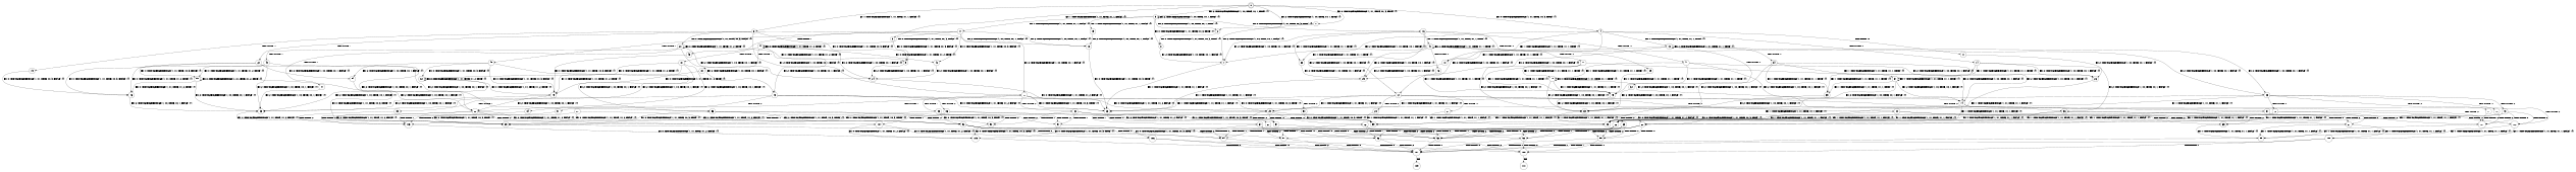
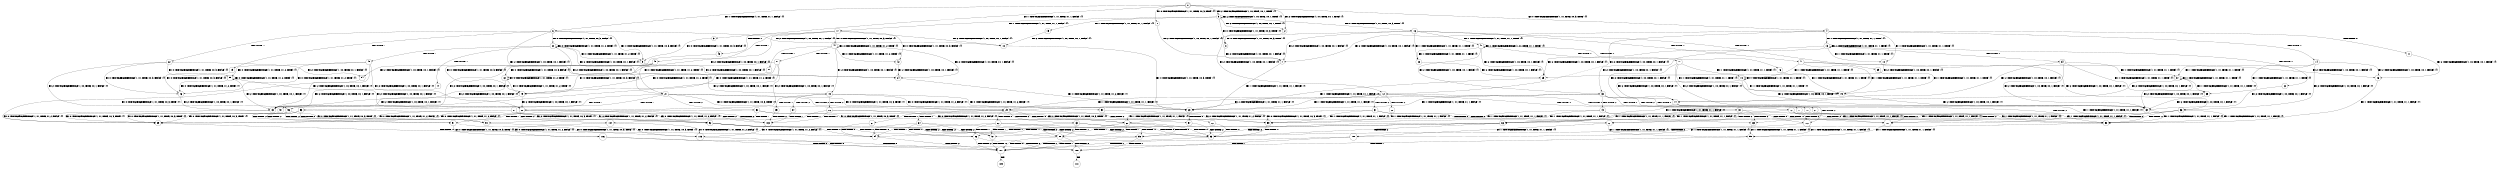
  digraph {
    node [shape=circle]
    0 [peripheries=2]
    1
    2
    3
    4
    5
    6
    7
    8
    9
    10
    11
    12
    13
    14
    15
    16
    17
    18
    19
    20
    21
    22
    23
    24
    25
    26
    27
    28
    29
    30
    31
    32
    33
    34
    35
    36
    37
    38
    39
    40
    41
    42
    43
    44
    45
    46
    47
    48
    49
    50
    51
    52
    53
    54
    55
    56
    57
    58
    59
    60
+   61
    62
    63
    64
    65
    66
    67
    68
    69
    70
    71
    72
    73
    74
    75
    76
    77
    78
    79
    80
    81
    82
    83
    84
    85
    86
    88
    89
    90
    91
    92
    93
    94
    95
    96
    97
    98
    99
    100
    101
    102
    103
    104
    87
    105
    106
    107
    108
    109
    110
    0 -> 1 [label="EX !0 !ATOMIC_EXCH_BRANCH (1, +1, TRUE, +0, 3, TRUE) !{}"]
    0 -> 2 [label="EX !2 !ATOMIC_EXCH_BRANCH (1, +0, TRUE, +0, 1, TRUE) !{}"]
    0 -> 3 [label="EX !1 !ATOMIC_EXCH_BRANCH (1, +1, TRUE, +1, 1, FALSE) !{}"]
    0 -> 4 [label="EX !0 !ATOMIC_EXCH_BRANCH (1, +1, TRUE, +0, 3, TRUE) !{}"]
    0 -> 5 [label="EX !2 !ATOMIC_EXCH_BRANCH (1, +0, TRUE, +0, 1, TRUE) !{}"]
    0 -> 6 [label="EX !1 !ATOMIC_EXCH_BRANCH (1, +1, TRUE, +1, 1, FALSE) !{}"]
    1 -> 7 [label="EX !2 !ATOMIC_EXCH_BRANCH (1, +0, TRUE, +0, 1, FALSE) !{}"]
    2 -> 8 [label="EX !0 !ATOMIC_EXCH_BRANCH (1, +1, TRUE, +0, 3, TRUE) !{}"]
    3 -> 9 [label="EX !0 !ATOMIC_EXCH_BRANCH (1, +1, TRUE, +0, 3, FALSE) !{}"]
    4 -> 7 [label="EX !2 !ATOMIC_EXCH_BRANCH (1, +0, TRUE, +0, 1, FALSE) !{}"]
    4 -> 10 [label="EX !1 !ATOMIC_EXCH_BRANCH (1, +1, TRUE, +1, 1, TRUE) !{}"]
    4 -> 11 [label="TERMINATE !0"]
    4 -> 12 [label="EX !2 !ATOMIC_EXCH_BRANCH (1, +0, TRUE, +0, 1, FALSE) !{}"]
    4 -> 13 [label="EX !1 !ATOMIC_EXCH_BRANCH (1, +1, TRUE, +1, 1, TRUE) !{}"]
    4 -> 14 [label="TERMINATE !0"]
    5 -> 2 [label="EX !2 !ATOMIC_EXCH_BRANCH (1, +0, TRUE, +0, 1, TRUE) !{}"]
    5 -> 5 [label="EX !2 !ATOMIC_EXCH_BRANCH (1, +0, TRUE, +0, 1, TRUE) !{}"]
    5 -> 8 [label="EX !0 !ATOMIC_EXCH_BRANCH (1, +1, TRUE, +0, 3, TRUE) !{}"]
    5 -> 15 [label="EX !1 !ATOMIC_EXCH_BRANCH (1, +1, TRUE, +1, 1, FALSE) !{}"]
    5 -> 16 [label="EX !0 !ATOMIC_EXCH_BRANCH (1, +1, TRUE, +0, 3, TRUE) !{}"]
    5 -> 17 [label="EX !1 !ATOMIC_EXCH_BRANCH (1, +1, TRUE, +1, 1, FALSE) !{}"]
    6 -> 9 [label="EX !0 !ATOMIC_EXCH_BRANCH (1, +1, TRUE, +0, 3, FALSE) !{}"]
    6 -> 18 [label="EX !2 !ATOMIC_EXCH_BRANCH (1, +0, TRUE, +0, 1, FALSE) !{}"]
    6 -> 19 [label="TERMINATE !1"]
    6 -> 20 [label="EX !0 !ATOMIC_EXCH_BRANCH (1, +1, TRUE, +0, 3, FALSE) !{}"]
    6 -> 21 [label="EX !2 !ATOMIC_EXCH_BRANCH (1, +0, TRUE, +0, 1, FALSE) !{}"]
    6 -> 22 [label="TERMINATE !1"]
    7 -> 23 [label="EX !1 !ATOMIC_EXCH_BRANCH (1, +1, TRUE, +1, 1, FALSE) !{}"]
    8 -> 7 [label="EX !2 !ATOMIC_EXCH_BRANCH (1, +0, TRUE, +0, 1, FALSE) !{}"]
    9 -> 24 [label="EX !2 !ATOMIC_EXCH_BRANCH (1, +0, TRUE, +0, 1, FALSE) !{}"]
    10 -> 25 [label="EX !2 !ATOMIC_EXCH_BRANCH (1, +0, TRUE, +0, 1, FALSE) !{}"]
    11 -> 26 [label="EX !2 !ATOMIC_EXCH_BRANCH (1, +0, TRUE, +0, 1, FALSE) !{}"]
    12 -> 23 [label="EX !1 !ATOMIC_EXCH_BRANCH (1, +1, TRUE, +1, 1, FALSE) !{}"]
    12 -> 27 [label="TERMINATE !0"]
    12 -> 28 [label="TERMINATE !2"]
    12 -> 29 [label="EX !1 !ATOMIC_EXCH_BRANCH (1, +1, TRUE, +1, 1, FALSE) !{}"]
    12 -> 30 [label="TERMINATE !0"]
    12 -> 31 [label="TERMINATE !2"]
    13 -> 10 [label="EX !1 !ATOMIC_EXCH_BRANCH (1, +1, TRUE, +1, 1, TRUE) !{}"]
    13 -> 13 [label="EX !1 !ATOMIC_EXCH_BRANCH (1, +1, TRUE, +1, 1, TRUE) !{}"]
    13 -> 25 [label="EX !2 !ATOMIC_EXCH_BRANCH (1, +0, TRUE, +0, 1, FALSE) !{}"]
    13 -> 32 [label="TERMINATE !0"]
    13 -> 33 [label="EX !2 !ATOMIC_EXCH_BRANCH (1, +0, TRUE, +0, 1, FALSE) !{}"]
    13 -> 34 [label="TERMINATE !0"]
    14 -> 26 [label="EX !2 !ATOMIC_EXCH_BRANCH (1, +0, TRUE, +0, 1, FALSE) !{}"]
    14 -> 35 [label="EX !1 !ATOMIC_EXCH_BRANCH (1, +1, TRUE, +1, 1, TRUE) !{}"]
    14 -> 36 [label="EX !2 !ATOMIC_EXCH_BRANCH (1, +0, TRUE, +0, 1, FALSE) !{}"]
    14 -> 37 [label="EX !1 !ATOMIC_EXCH_BRANCH (1, +1, TRUE, +1, 1, TRUE) !{}"]
    15 -> 18 [label="EX !2 !ATOMIC_EXCH_BRANCH (1, +0, TRUE, +0, 1, FALSE) !{}"]
    16 -> 7 [label="EX !2 !ATOMIC_EXCH_BRANCH (1, +0, TRUE, +0, 1, FALSE) !{}"]
    16 -> 12 [label="EX !2 !ATOMIC_EXCH_BRANCH (1, +0, TRUE, +0, 1, FALSE) !{}"]
    16 -> 38 [label="EX !1 !ATOMIC_EXCH_BRANCH (1, +1, TRUE, +1, 1, TRUE) !{}"]
    16 -> 39 [label="TERMINATE !0"]
    16 -> 40 [label="EX !1 !ATOMIC_EXCH_BRANCH (1, +1, TRUE, +1, 1, TRUE) !{}"]
    16 -> 41 [label="TERMINATE !0"]
    17 -> 18 [label="EX !2 !ATOMIC_EXCH_BRANCH (1, +0, TRUE, +0, 1, FALSE) !{}"]
    17 -> 21 [label="EX !2 !ATOMIC_EXCH_BRANCH (1, +0, TRUE, +0, 1, FALSE) !{}"]
    17 -> 42 [label="EX !0 !ATOMIC_EXCH_BRANCH (1, +1, TRUE, +0, 3, FALSE) !{}"]
    17 -> 43 [label="TERMINATE !1"]
    17 -> 44 [label="EX !0 !ATOMIC_EXCH_BRANCH (1, +1, TRUE, +0, 3, FALSE) !{}"]
    17 -> 45 [label="TERMINATE !1"]
    18 -> 23 [label="EX !0 !ATOMIC_EXCH_BRANCH (1, +1, TRUE, +0, 3, TRUE) !{}"]
    19 -> 46 [label="EX !0 !ATOMIC_EXCH_BRANCH (1, +1, TRUE, +0, 3, FALSE) !{}"]
    20 -> 9 [label="EX !0 !ATOMIC_EXCH_BRANCH (1, +1, TRUE, +1, 2, TRUE) !{}"]
    20 -> 20 [label="EX !0 !ATOMIC_EXCH_BRANCH (1, +1, TRUE, +1, 2, TRUE) !{}"]
    20 -> 24 [label="EX !2 !ATOMIC_EXCH_BRANCH (1, +0, TRUE, +0, 1, FALSE) !{}"]
    20 -> 47 [label="TERMINATE !1"]
    20 -> 48 [label="EX !2 !ATOMIC_EXCH_BRANCH (1, +0, TRUE, +0, 1, FALSE) !{}"]
    20 -> 49 [label="TERMINATE !1"]
    21 -> 23 [label="EX !0 !ATOMIC_EXCH_BRANCH (1, +1, TRUE, +0, 3, TRUE) !{}"]
    21 -> 29 [label="EX !0 !ATOMIC_EXCH_BRANCH (1, +1, TRUE, +0, 3, TRUE) !{}"]
    21 -> 50 [label="TERMINATE !2"]
    21 -> 51 [label="TERMINATE !1"]
    21 -> 52 [label="TERMINATE !2"]
    21 -> 53 [label="TERMINATE !1"]
    22 -> 46 [label="EX !0 !ATOMIC_EXCH_BRANCH (1, +1, TRUE, +0, 3, FALSE) !{}"]
    22 -> 54 [label="EX !2 !ATOMIC_EXCH_BRANCH (1, +0, TRUE, +0, 1, FALSE) !{}"]
    22 -> 55 [label="EX !0 !ATOMIC_EXCH_BRANCH (1, +1, TRUE, +0, 3, FALSE) !{}"]
    22 -> 56 [label="EX !2 !ATOMIC_EXCH_BRANCH (1, +0, TRUE, +0, 1, FALSE) !{}"]
    23 -> 57 [label="TERMINATE !0"]
    24 -> 23 [label="EX !0 !ATOMIC_EXCH_BRANCH (1, +1, TRUE, +1, 2, FALSE) !{}"]
    25 -> 23 [label="EX !1 !ATOMIC_EXCH_BRANCH (1, +1, TRUE, +1, 1, FALSE) !{}"]
    26 -> 58 [label="EX !1 !ATOMIC_EXCH_BRANCH (1, +1, TRUE, +1, 1, FALSE) !{}"]
    27 -> 58 [label="EX !1 !ATOMIC_EXCH_BRANCH (1, +1, TRUE, +1, 1, FALSE) !{}"]
    28 -> 59 [label="EX !1 !ATOMIC_EXCH_BRANCH (1, +1, TRUE, +1, 1, FALSE) !{}"]
    29 -> 57 [label="TERMINATE !0"]
    29 -> 60 [label="TERMINATE !2"]
+   29 -> 61 [label="TERMINATE !1"]
    29 -> 62 [label="TERMINATE !0"]
    29 -> 63 [label="TERMINATE !2"]
    29 -> 64 [label="TERMINATE !1"]
    30 -> 58 [label="EX !1 !ATOMIC_EXCH_BRANCH (1, +1, TRUE, +1, 1, FALSE) !{}"]
    30 -> 65 [label="TERMINATE !2"]
    30 -> 66 [label="EX !1 !ATOMIC_EXCH_BRANCH (1, +1, TRUE, +1, 1, FALSE) !{}"]
    30 -> 67 [label="TERMINATE !2"]
    31 -> 59 [label="EX !1 !ATOMIC_EXCH_BRANCH (1, +1, TRUE, +1, 1, FALSE) !{}"]
    31 -> 65 [label="TERMINATE !0"]
    31 -> 67 [label="TERMINATE !0"]
    31 -> 68 [label="EX !1 !ATOMIC_EXCH_BRANCH (1, +1, TRUE, +1, 1, FALSE) !{}"]
    32 -> 69 [label="EX !2 !ATOMIC_EXCH_BRANCH (1, +0, TRUE, +0, 1, FALSE) !{}"]
    33 -> 23 [label="EX !1 !ATOMIC_EXCH_BRANCH (1, +1, TRUE, +1, 1, FALSE) !{}"]
    33 -> 29 [label="EX !1 !ATOMIC_EXCH_BRANCH (1, +1, TRUE, +1, 1, FALSE) !{}"]
    33 -> 70 [label="TERMINATE !0"]
    33 -> 71 [label="TERMINATE !2"]
    33 -> 72 [label="TERMINATE !0"]
    33 -> 73 [label="TERMINATE !2"]
    34 -> 35 [label="EX !1 !ATOMIC_EXCH_BRANCH (1, +1, TRUE, +1, 1, TRUE) !{}"]
    34 -> 37 [label="EX !1 !ATOMIC_EXCH_BRANCH (1, +1, TRUE, +1, 1, TRUE) !{}"]
    34 -> 69 [label="EX !2 !ATOMIC_EXCH_BRANCH (1, +0, TRUE, +0, 1, FALSE) !{}"]
    34 -> 74 [label="EX !2 !ATOMIC_EXCH_BRANCH (1, +0, TRUE, +0, 1, FALSE) !{}"]
    35 -> 69 [label="EX !2 !ATOMIC_EXCH_BRANCH (1, +0, TRUE, +0, 1, FALSE) !{}"]
    36 -> 58 [label="EX !1 !ATOMIC_EXCH_BRANCH (1, +1, TRUE, +1, 1, FALSE) !{}"]
    36 -> 65 [label="TERMINATE !2"]
    36 -> 66 [label="EX !1 !ATOMIC_EXCH_BRANCH (1, +1, TRUE, +1, 1, FALSE) !{}"]
    36 -> 67 [label="TERMINATE !2"]
    37 -> 35 [label="EX !1 !ATOMIC_EXCH_BRANCH (1, +1, TRUE, +1, 1, TRUE) !{}"]
    37 -> 37 [label="EX !1 !ATOMIC_EXCH_BRANCH (1, +1, TRUE, +1, 1, TRUE) !{}"]
    37 -> 69 [label="EX !2 !ATOMIC_EXCH_BRANCH (1, +0, TRUE, +0, 1, FALSE) !{}"]
    37 -> 74 [label="EX !2 !ATOMIC_EXCH_BRANCH (1, +0, TRUE, +0, 1, FALSE) !{}"]
    38 -> 25 [label="EX !2 !ATOMIC_EXCH_BRANCH (1, +0, TRUE, +0, 1, FALSE) !{}"]
    39 -> 75 [label="EX !1 !ATOMIC_EXCH_BRANCH (1, +1, TRUE, +1, 1, TRUE) !{}"]
    40 -> 25 [label="EX !2 !ATOMIC_EXCH_BRANCH (1, +0, TRUE, +0, 1, FALSE) !{}"]
    40 -> 33 [label="EX !2 !ATOMIC_EXCH_BRANCH (1, +0, TRUE, +0, 1, FALSE) !{}"]
    40 -> 38 [label="EX !1 !ATOMIC_EXCH_BRANCH (1, +1, TRUE, +1, 1, TRUE) !{}"]
    40 -> 40 [label="EX !1 !ATOMIC_EXCH_BRANCH (1, +1, TRUE, +1, 1, TRUE) !{}"]
    40 -> 76 [label="TERMINATE !0"]
    40 -> 77 [label="TERMINATE !0"]
    41 -> 26 [label="EX !2 !ATOMIC_EXCH_BRANCH (1, +0, TRUE, +0, 1, FALSE) !{}"]
    41 -> 36 [label="EX !2 !ATOMIC_EXCH_BRANCH (1, +0, TRUE, +0, 1, FALSE) !{}"]
    41 -> 75 [label="EX !1 !ATOMIC_EXCH_BRANCH (1, +1, TRUE, +1, 1, TRUE) !{}"]
    41 -> 78 [label="EX !1 !ATOMIC_EXCH_BRANCH (1, +1, TRUE, +1, 1, TRUE) !{}"]
    42 -> 24 [label="EX !2 !ATOMIC_EXCH_BRANCH (1, +0, TRUE, +0, 1, FALSE) !{}"]
    43 -> 79 [label="EX !0 !ATOMIC_EXCH_BRANCH (1, +1, TRUE, +0, 3, FALSE) !{}"]
    44 -> 24 [label="EX !2 !ATOMIC_EXCH_BRANCH (1, +0, TRUE, +0, 1, FALSE) !{}"]
    44 -> 42 [label="EX !0 !ATOMIC_EXCH_BRANCH (1, +1, TRUE, +1, 2, TRUE) !{}"]
    44 -> 44 [label="EX !0 !ATOMIC_EXCH_BRANCH (1, +1, TRUE, +1, 2, TRUE) !{}"]
    44 -> 48 [label="EX !2 !ATOMIC_EXCH_BRANCH (1, +0, TRUE, +0, 1, FALSE) !{}"]
    44 -> 80 [label="TERMINATE !1"]
    44 -> 81 [label="TERMINATE !1"]
    45 -> 54 [label="EX !2 !ATOMIC_EXCH_BRANCH (1, +0, TRUE, +0, 1, FALSE) !{}"]
    45 -> 56 [label="EX !2 !ATOMIC_EXCH_BRANCH (1, +0, TRUE, +0, 1, FALSE) !{}"]
    45 -> 79 [label="EX !0 !ATOMIC_EXCH_BRANCH (1, +1, TRUE, +0, 3, FALSE) !{}"]
    45 -> 82 [label="EX !0 !ATOMIC_EXCH_BRANCH (1, +1, TRUE, +0, 3, FALSE) !{}"]
    46 -> 83 [label="EX !2 !ATOMIC_EXCH_BRANCH (1, +0, TRUE, +0, 1, FALSE) !{}"]
    47 -> 83 [label="EX !2 !ATOMIC_EXCH_BRANCH (1, +0, TRUE, +0, 1, FALSE) !{}"]
    48 -> 23 [label="EX !0 !ATOMIC_EXCH_BRANCH (1, +1, TRUE, +1, 2, FALSE) !{}"]
    48 -> 29 [label="EX !0 !ATOMIC_EXCH_BRANCH (1, +1, TRUE, +1, 2, FALSE) !{}"]
    48 -> 84 [label="TERMINATE !2"]
    48 -> 85 [label="TERMINATE !1"]
    48 -> 86 [label="TERMINATE !2"]
    49 -> 46 [label="EX !0 !ATOMIC_EXCH_BRANCH (1, +1, TRUE, +1, 2, TRUE) !{}"]
    49 -> 55 [label="EX !0 !ATOMIC_EXCH_BRANCH (1, +1, TRUE, +1, 2, TRUE) !{}"]
    49 -> 83 [label="EX !2 !ATOMIC_EXCH_BRANCH (1, +0, TRUE, +0, 1, FALSE) !{}"]
    49 -> 88 [label="EX !2 !ATOMIC_EXCH_BRANCH (1, +0, TRUE, +0, 1, FALSE) !{}"]
    50 -> 59 [label="EX !0 !ATOMIC_EXCH_BRANCH (1, +1, TRUE, +0, 3, TRUE) !{}"]
    51 -> 89 [label="EX !0 !ATOMIC_EXCH_BRANCH (1, +1, TRUE, +0, 3, TRUE) !{}"]
    52 -> 59 [label="EX !0 !ATOMIC_EXCH_BRANCH (1, +1, TRUE, +0, 3, TRUE) !{}"]
    52 -> 68 [label="EX !0 !ATOMIC_EXCH_BRANCH (1, +1, TRUE, +0, 3, TRUE) !{}"]
    52 -> 90 [label="TERMINATE !1"]
    52 -> 91 [label="TERMINATE !1"]
    53 -> 89 [label="EX !0 !ATOMIC_EXCH_BRANCH (1, +1, TRUE, +0, 3, TRUE) !{}"]
    53 -> 90 [label="TERMINATE !2"]
    53 -> 91 [label="TERMINATE !2"]
    53 -> 92 [label="EX !0 !ATOMIC_EXCH_BRANCH (1, +1, TRUE, +0, 3, TRUE) !{}"]
    54 -> 89 [label="EX !0 !ATOMIC_EXCH_BRANCH (1, +1, TRUE, +0, 3, TRUE) !{}"]
    55 -> 46 [label="EX !0 !ATOMIC_EXCH_BRANCH (1, +1, TRUE, +1, 2, TRUE) !{}"]
    55 -> 55 [label="EX !0 !ATOMIC_EXCH_BRANCH (1, +1, TRUE, +1, 2, TRUE) !{}"]
    55 -> 83 [label="EX !2 !ATOMIC_EXCH_BRANCH (1, +0, TRUE, +0, 1, FALSE) !{}"]
    55 -> 88 [label="EX !2 !ATOMIC_EXCH_BRANCH (1, +0, TRUE, +0, 1, FALSE) !{}"]
    56 -> 89 [label="EX !0 !ATOMIC_EXCH_BRANCH (1, +1, TRUE, +0, 3, TRUE) !{}"]
    56 -> 90 [label="TERMINATE !2"]
    56 -> 91 [label="TERMINATE !2"]
    56 -> 92 [label="EX !0 !ATOMIC_EXCH_BRANCH (1, +1, TRUE, +0, 3, TRUE) !{}"]
    57 -> 93 [label="TERMINATE !2"]
    58 -> 93 [label="TERMINATE !2"]
    59 -> 93 [label="TERMINATE !0"]
    60 -> 93 [label="TERMINATE !0"]
+   61 -> 94 [label="TERMINATE !0"]
    62 -> 93 [label="TERMINATE !2"]
    62 -> 94 [label="TERMINATE !1"]
    62 -> 95 [label="TERMINATE !2"]
    62 -> 96 [label="TERMINATE !1"]
    63 -> 93 [label="TERMINATE !0"]
    63 -> 95 [label="TERMINATE !0"]
    63 -> 97 [label="TERMINATE !1"]
    63 -> 98 [label="TERMINATE !1"]
    64 -> 94 [label="TERMINATE !0"]
    64 -> 96 [label="TERMINATE !0"]
    64 -> 97 [label="TERMINATE !2"]
    64 -> 98 [label="TERMINATE !2"]
    65 -> 99 [label="EX !1 !ATOMIC_EXCH_BRANCH (1, +1, TRUE, +1, 1, FALSE) !{}"]
    66 -> 93 [label="TERMINATE !2"]
    66 -> 94 [label="TERMINATE !1"]
    66 -> 95 [label="TERMINATE !2"]
    66 -> 96 [label="TERMINATE !1"]
    67 -> 99 [label="EX !1 !ATOMIC_EXCH_BRANCH (1, +1, TRUE, +1, 1, FALSE) !{}"]
    67 -> 100 [label="EX !1 !ATOMIC_EXCH_BRANCH (1, +1, TRUE, +1, 1, FALSE) !{}"]
    68 -> 93 [label="TERMINATE !0"]
    68 -> 95 [label="TERMINATE !0"]
    68 -> 97 [label="TERMINATE !1"]
    68 -> 98 [label="TERMINATE !1"]
    69 -> 58 [label="EX !1 !ATOMIC_EXCH_BRANCH (1, +1, TRUE, +1, 1, FALSE) !{}"]
    70 -> 101 [label="TERMINATE !2"]
    71 -> 101 [label="TERMINATE !0"]
    72 -> 58 [label="EX !1 !ATOMIC_EXCH_BRANCH (1, +1, TRUE, +1, 1, FALSE) !{}"]
    72 -> 66 [label="EX !1 !ATOMIC_EXCH_BRANCH (1, +1, TRUE, +1, 1, FALSE) !{}"]
    72 -> 101 [label="TERMINATE !2"]
    72 -> 102 [label="TERMINATE !2"]
    73 -> 59 [label="EX !1 !ATOMIC_EXCH_BRANCH (1, +1, TRUE, +1, 1, FALSE) !{}"]
    73 -> 68 [label="EX !1 !ATOMIC_EXCH_BRANCH (1, +1, TRUE, +1, 1, FALSE) !{}"]
    73 -> 101 [label="TERMINATE !0"]
    73 -> 102 [label="TERMINATE !0"]
    74 -> 58 [label="EX !1 !ATOMIC_EXCH_BRANCH (1, +1, TRUE, +1, 1, FALSE) !{}"]
    74 -> 66 [label="EX !1 !ATOMIC_EXCH_BRANCH (1, +1, TRUE, +1, 1, FALSE) !{}"]
    74 -> 101 [label="TERMINATE !2"]
    74 -> 102 [label="TERMINATE !2"]
    75 -> 69 [label="EX !2 !ATOMIC_EXCH_BRANCH (1, +0, TRUE, +0, 1, FALSE) !{}"]
    76 -> 75 [label="EX !1 !ATOMIC_EXCH_BRANCH (1, +1, TRUE, +1, 1, TRUE) !{}"]
    77 -> 69 [label="EX !2 !ATOMIC_EXCH_BRANCH (1, +0, TRUE, +0, 1, FALSE) !{}"]
    77 -> 74 [label="EX !2 !ATOMIC_EXCH_BRANCH (1, +0, TRUE, +0, 1, FALSE) !{}"]
    77 -> 75 [label="EX !1 !ATOMIC_EXCH_BRANCH (1, +1, TRUE, +1, 1, TRUE) !{}"]
    77 -> 78 [label="EX !1 !ATOMIC_EXCH_BRANCH (1, +1, TRUE, +1, 1, TRUE) !{}"]
    78 -> 69 [label="EX !2 !ATOMIC_EXCH_BRANCH (1, +0, TRUE, +0, 1, FALSE) !{}"]
    78 -> 74 [label="EX !2 !ATOMIC_EXCH_BRANCH (1, +0, TRUE, +0, 1, FALSE) !{}"]
    78 -> 75 [label="EX !1 !ATOMIC_EXCH_BRANCH (1, +1, TRUE, +1, 1, TRUE) !{}"]
    78 -> 78 [label="EX !1 !ATOMIC_EXCH_BRANCH (1, +1, TRUE, +1, 1, TRUE) !{}"]
    79 -> 83 [label="EX !2 !ATOMIC_EXCH_BRANCH (1, +0, TRUE, +0, 1, FALSE) !{}"]
    79 -> 88 [label="EX !2 !ATOMIC_EXCH_BRANCH (1, +0, TRUE, +0, 1, FALSE) !{}"]
    80 -> 79 [label="EX !0 !ATOMIC_EXCH_BRANCH (1, +1, TRUE, +1, 2, TRUE) !{}"]
    81 -> 79 [label="EX !0 !ATOMIC_EXCH_BRANCH (1, +1, TRUE, +1, 2, TRUE) !{}"]
    81 -> 82 [label="EX !0 !ATOMIC_EXCH_BRANCH (1, +1, TRUE, +1, 2, TRUE) !{}"]
    81 -> 83 [label="EX !2 !ATOMIC_EXCH_BRANCH (1, +0, TRUE, +0, 1, FALSE) !{}"]
    81 -> 88 [label="EX !2 !ATOMIC_EXCH_BRANCH (1, +0, TRUE, +0, 1, FALSE) !{}"]
    82 -> 79 [label="EX !0 !ATOMIC_EXCH_BRANCH (1, +1, TRUE, +1, 2, TRUE) !{}"]
    82 -> 82 [label="EX !0 !ATOMIC_EXCH_BRANCH (1, +1, TRUE, +1, 2, TRUE) !{}"]
    82 -> 83 [label="EX !2 !ATOMIC_EXCH_BRANCH (1, +0, TRUE, +0, 1, FALSE) !{}"]
    83 -> 89 [label="EX !0 !ATOMIC_EXCH_BRANCH (1, +1, TRUE, +1, 2, FALSE) !{}"]
    84 -> 103 [label="TERMINATE !1"]
    85 -> 103 [label="TERMINATE !2"]
    86 -> 59 [label="EX !0 !ATOMIC_EXCH_BRANCH (1, +1, TRUE, +1, 2, FALSE) !{}"]
    86 -> 68 [label="EX !0 !ATOMIC_EXCH_BRANCH (1, +1, TRUE, +1, 2, FALSE) !{}"]
    86 -> 103 [label="TERMINATE !1"]
    86 -> 104 [label="TERMINATE !1"]
    88 -> 89 [label="EX !0 !ATOMIC_EXCH_BRANCH (1, +1, TRUE, +1, 2, FALSE) !{}"]
    88 -> 92 [label="EX !0 !ATOMIC_EXCH_BRANCH (1, +1, TRUE, +1, 2, FALSE) !{}"]
    88 -> 103 [label="TERMINATE !2"]
    88 -> 104 [label="TERMINATE !2"]
    89 -> 94 [label="TERMINATE !0"]
    90 -> 105 [label="EX !0 !ATOMIC_EXCH_BRANCH (1, +1, TRUE, +0, 3, TRUE) !{}"]
    91 -> 105 [label="EX !0 !ATOMIC_EXCH_BRANCH (1, +1, TRUE, +0, 3, TRUE) !{}"]
    91 -> 106 [label="EX !0 !ATOMIC_EXCH_BRANCH (1, +1, TRUE, +0, 3, TRUE) !{}"]
    92 -> 94 [label="TERMINATE !0"]
    92 -> 96 [label="TERMINATE !0"]
    92 -> 97 [label="TERMINATE !2"]
    92 -> 98 [label="TERMINATE !2"]
    93 -> 107 [label="TERMINATE !1"]
    94 -> 107 [label="TERMINATE !2"]
    95 -> 107 [label="TERMINATE !1"]
    95 -> 108 [label="TERMINATE !1"]
    96 -> 107 [label="TERMINATE !2"]
    96 -> 108 [label="TERMINATE !2"]
    97 -> 107 [label="TERMINATE !0"]
    98 -> 107 [label="TERMINATE !0"]
    98 -> 108 [label="TERMINATE !0"]
    99 -> 107 [label="TERMINATE !1"]
    100 -> 107 [label="TERMINATE !1"]
    100 -> 108 [label="TERMINATE !1"]
    101 -> 99 [label="EX !1 !ATOMIC_EXCH_BRANCH (1, +1, TRUE, +1, 1, FALSE) !{}"]
    102 -> 99 [label="EX !1 !ATOMIC_EXCH_BRANCH (1, +1, TRUE, +1, 1, FALSE) !{}"]
    102 -> 100 [label="EX !1 !ATOMIC_EXCH_BRANCH (1, +1, TRUE, +1, 1, FALSE) !{}"]
    103 -> 105 [label="EX !0 !ATOMIC_EXCH_BRANCH (1, +1, TRUE, +1, 2, FALSE) !{}"]
    104 -> 105 [label="EX !0 !ATOMIC_EXCH_BRANCH (1, +1, TRUE, +1, 2, FALSE) !{}"]
    104 -> 106 [label="EX !0 !ATOMIC_EXCH_BRANCH (1, +1, TRUE, +1, 2, FALSE) !{}"]
    87 -> 89 [label="EX !0 !ATOMIC_EXCH_BRANCH (1, +1, TRUE, +1, 2, FALSE) !{}"]
    87 -> 92 [label="EX !0 !ATOMIC_EXCH_BRANCH (1, +1, TRUE, +1, 2, FALSE) !{}"]
    87 -> 103 [label="TERMINATE !2"]
    105 -> 107 [label="TERMINATE !0"]
    106 -> 107 [label="TERMINATE !0"]
    106 -> 108 [label="TERMINATE !0"]
    107 -> 109 [label=exit]
    108 -> 110 [label=exit]
  }
